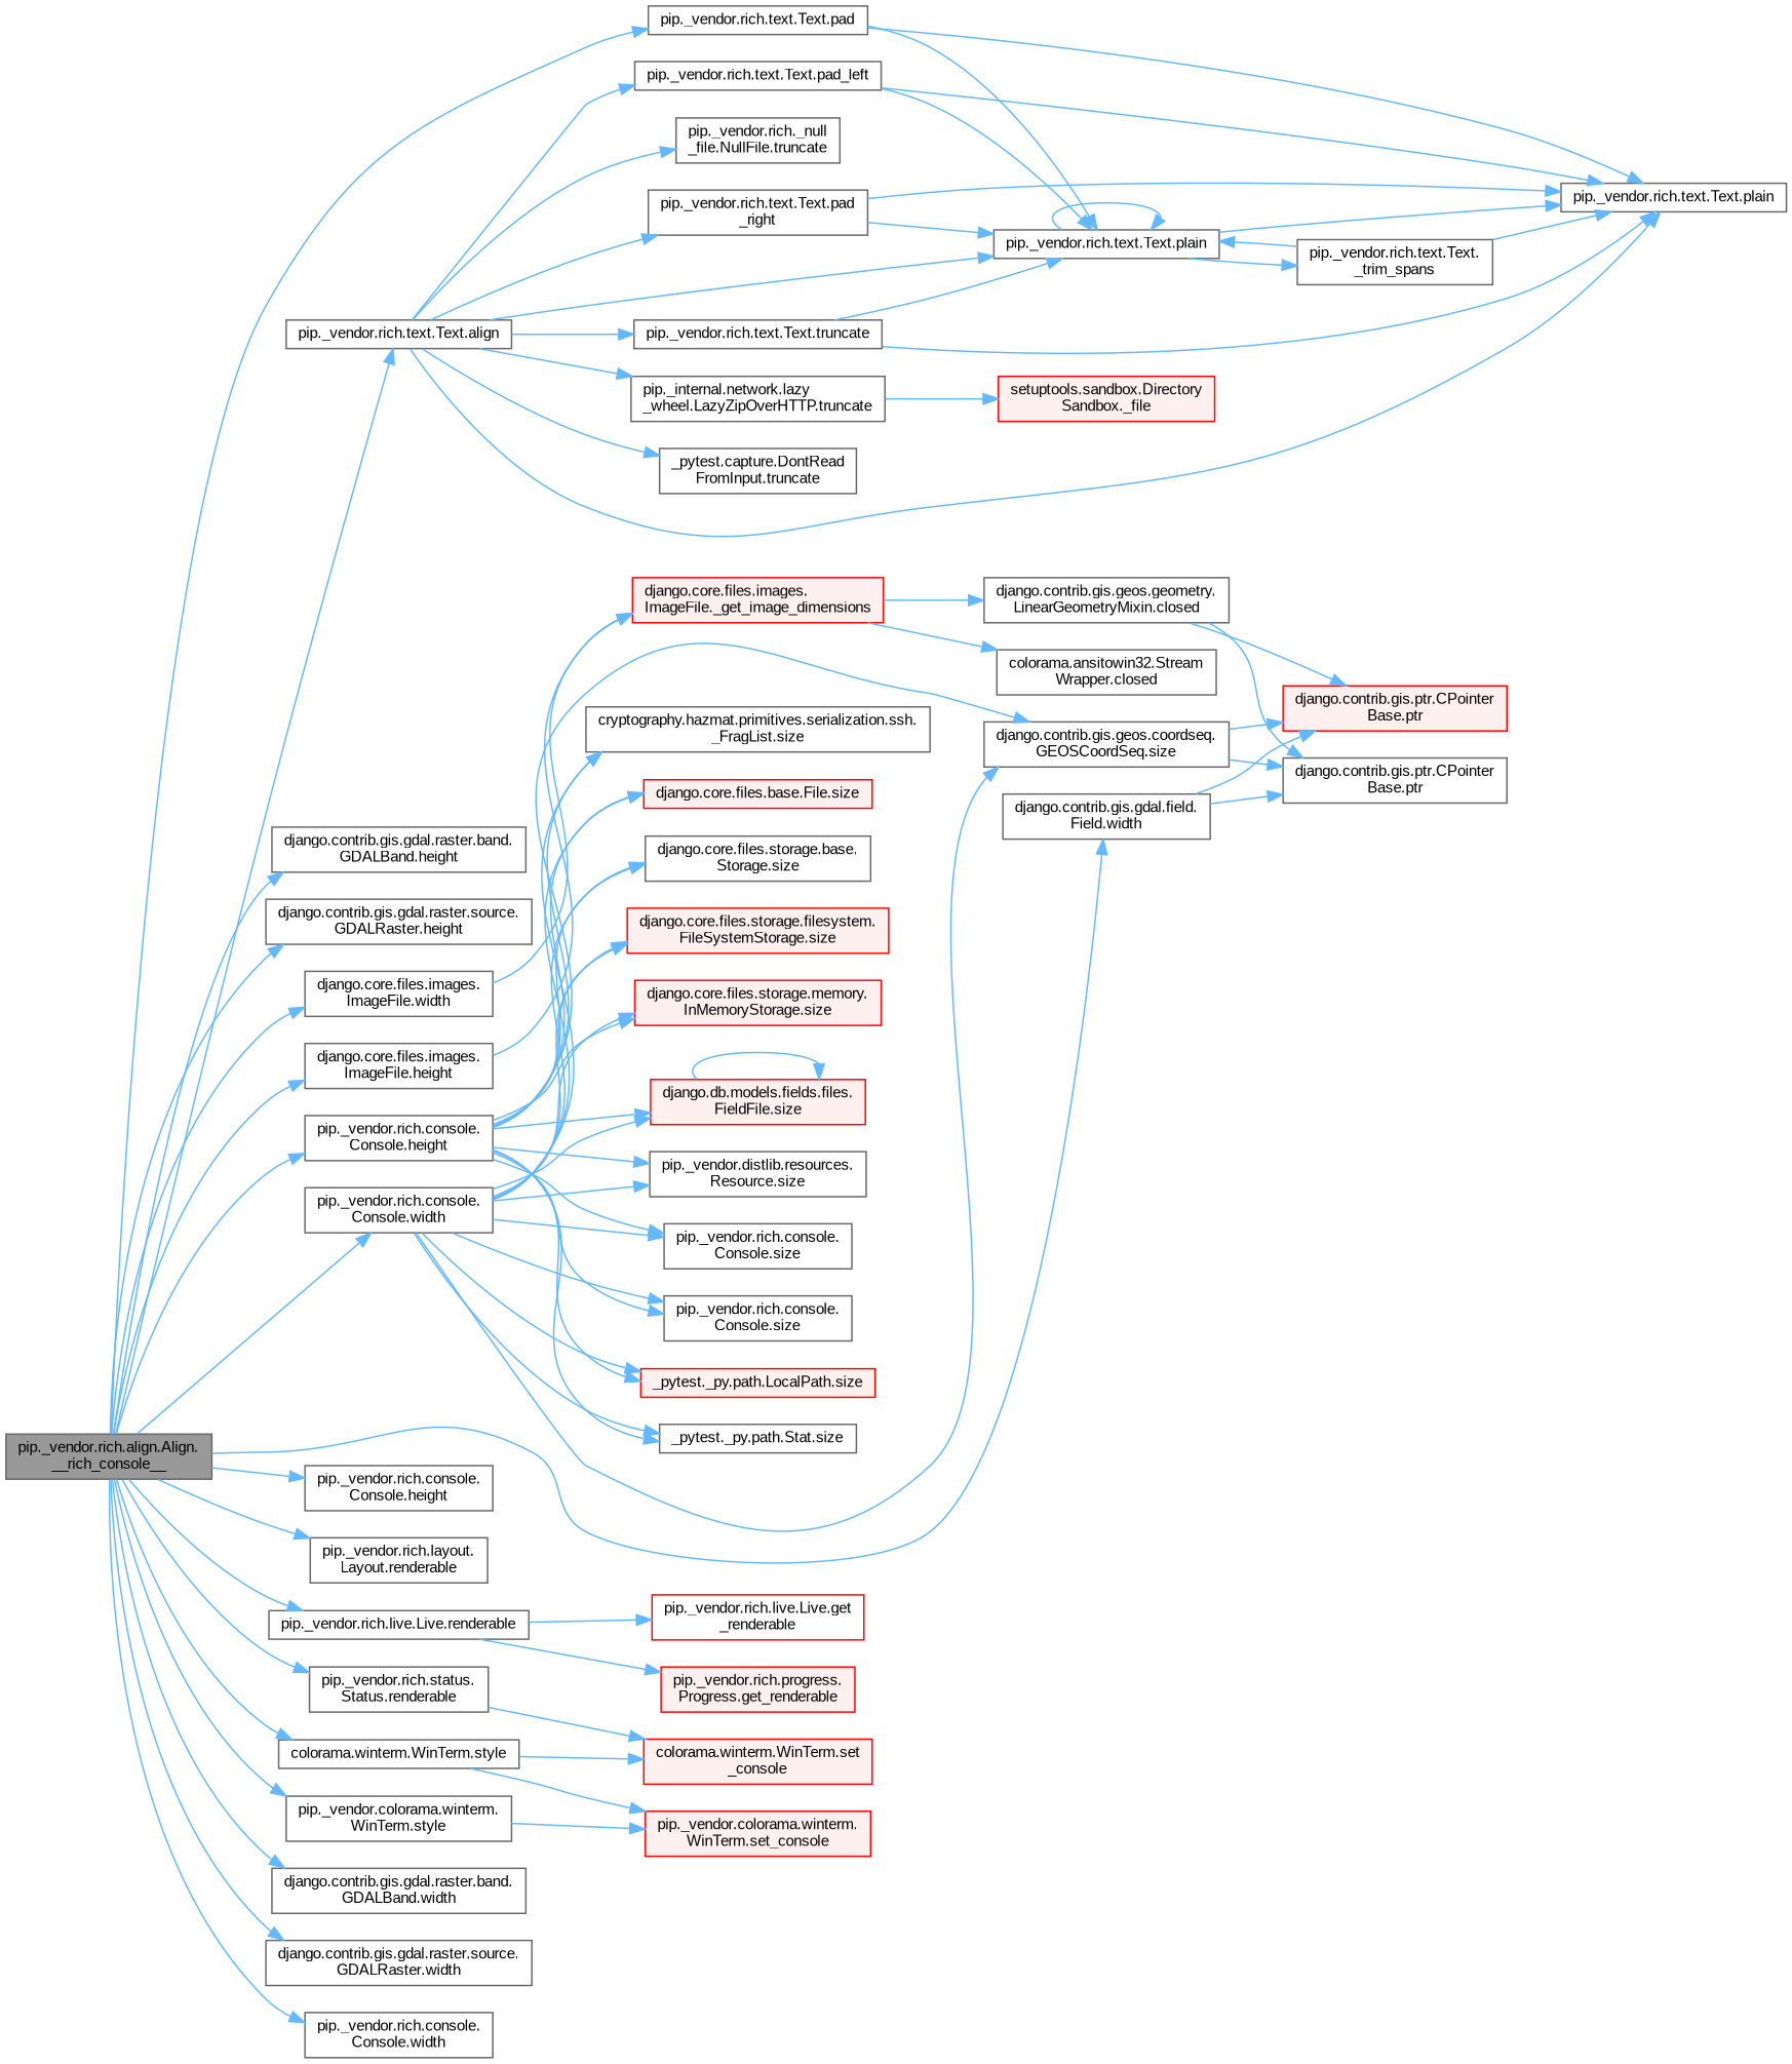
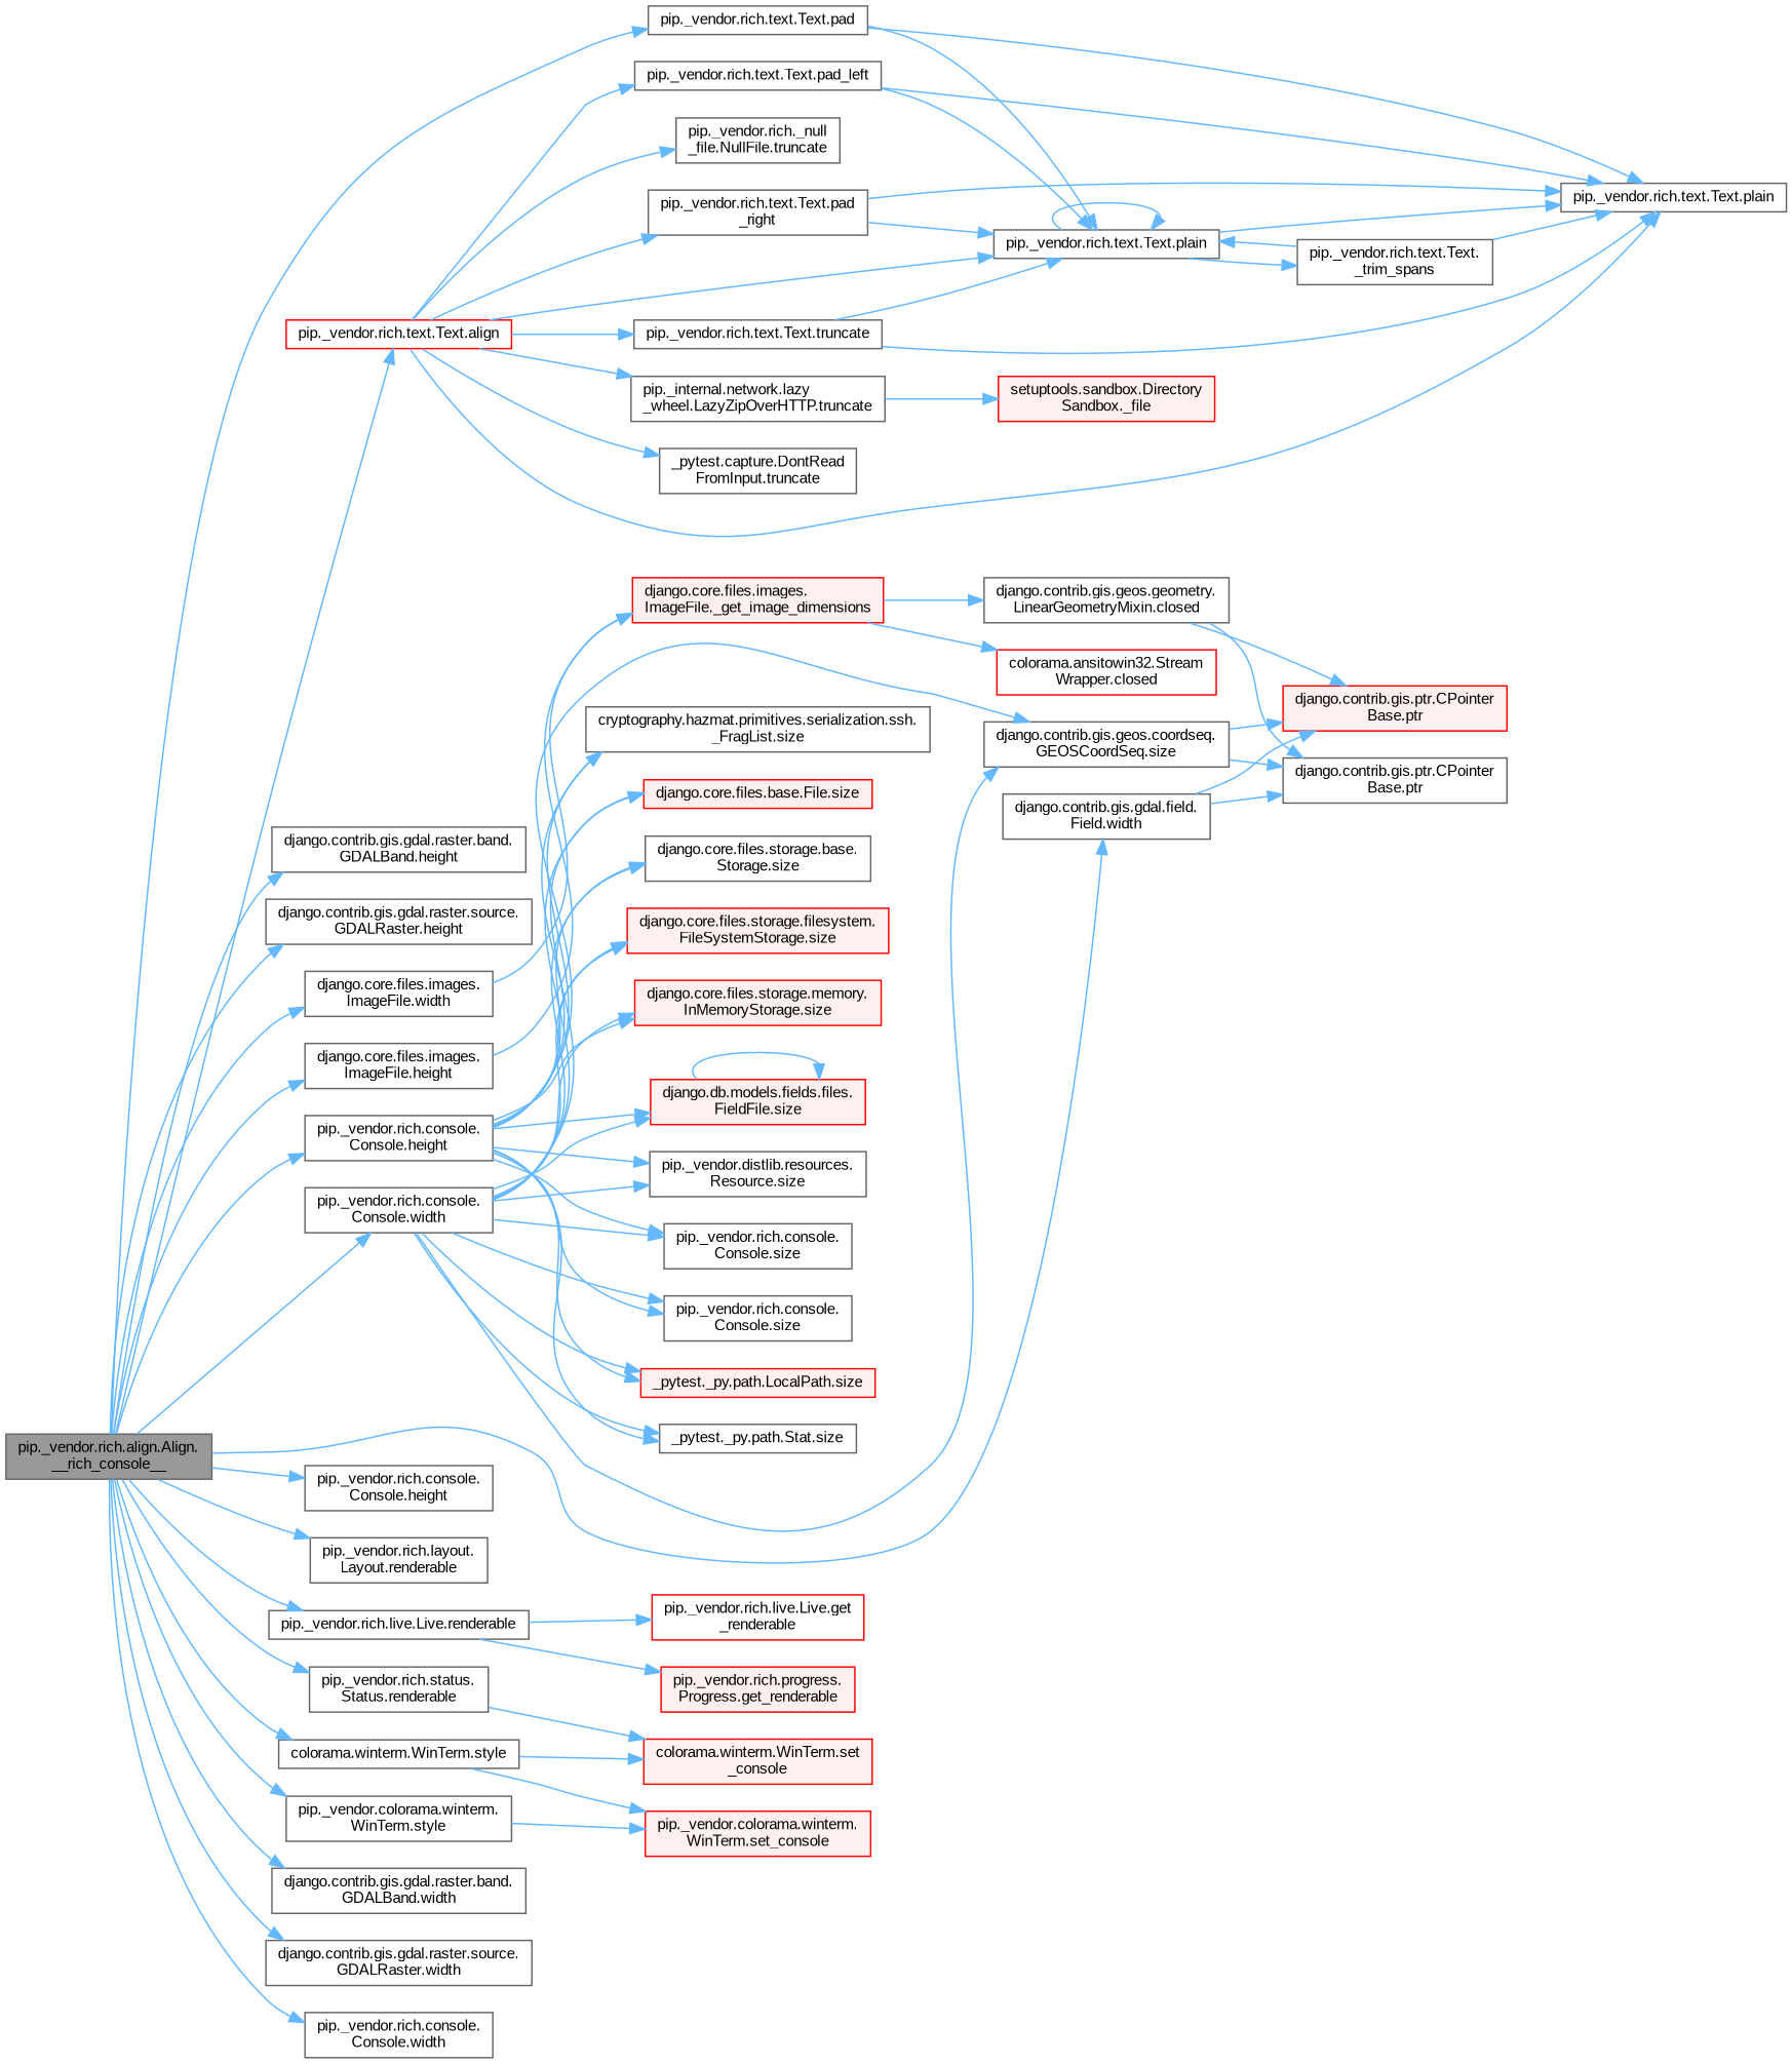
  digraph {
    fontname="Liberation Sans"
    rankdir=LR
    node [color=grey40 fillcolor=white fontname="Liberation Sans" fontsize=10 shape=box style=filled]
    edge [color=steelblue1 fontname="Liberation Sans" fontsize=10 labelfontname=Helvetica labelfontsize=10 style=solid]
    n1 [color=gray40 fillcolor=grey60 fontcolor=black height=0.2 label="pip._vendor.rich.align.Align.\l__rich_console__" width=0.4]
-   n2 [height=0.2 label="pip._vendor.rich.text.Text.align" width=0.4]
+   n2 [color=red height=0.2 label="pip._vendor.rich.text.Text.align" width=0.4]
    n3 [height=0.2 label="django.contrib.gis.gdal.raster.band.\lGDALBand.height" width=0.4]
    n4 [height=0.2 label="django.contrib.gis.gdal.raster.source.\lGDALRaster.height" width=0.4]
    n5 [height=0.2 label="django.core.files.images.\lImageFile.height" width=0.4]
    n6 [height=0.2 label="pip._vendor.rich.console.\lConsole.height" width=0.4]
    n7 [height=0.2 label="pip._vendor.rich.console.\lConsole.height" width=0.4]
    n8 [height=0.2 label="pip._vendor.rich.text.Text.pad" width=0.4]
    n9 [height=0.2 label="pip._vendor.rich.layout.\lLayout.renderable" width=0.4]
    n10 [height=0.2 label="pip._vendor.rich.live.Live.renderable" width=0.4]
    n11 [height=0.2 label="pip._vendor.rich.status.\lStatus.renderable" width=0.4]
    n12 [height=0.2 label="colorama.winterm.WinTerm.style" width=0.4]
    n13 [height=0.2 label="pip._vendor.colorama.winterm.\lWinTerm.style" width=0.4]
    n14 [height=0.2 label="django.contrib.gis.gdal.field.\lField.width" width=0.4]
    n15 [height=0.2 label="django.contrib.gis.gdal.raster.band.\lGDALBand.width" width=0.4]
    n16 [height=0.2 label="django.contrib.gis.gdal.raster.source.\lGDALRaster.width" width=0.4]
    n17 [height=0.2 label="django.core.files.images.\lImageFile.width" width=0.4]
    n18 [height=0.2 label="pip._vendor.rich.console.\lConsole.width" width=0.4]
    n19 [height=0.2 label="pip._vendor.rich.console.\lConsole.width" width=0.4]
    n20 [height=0.2 label="pip._vendor.rich.text.Text.pad_left" width=0.4]
    n21 [height=0.2 label="pip._vendor.rich.text.Text.plain" width=0.4]
    n22 [height=0.2 label="pip._vendor.rich.text.Text.plain" width=0.4]
    n23 [height=0.2 label="pip._vendor.rich.text.Text.pad\l_right" width=0.4]
    n24 [height=0.2 label="_pytest.capture.DontRead\lFromInput.truncate" width=0.4]
    n25 [height=0.2 label="pip._internal.network.lazy\l_wheel.LazyZipOverHTTP.truncate" width=0.4]
    n26 [height=0.2 label="pip._vendor.rich._null\l_file.NullFile.truncate" width=0.4]
    n27 [height=0.2 label="pip._vendor.rich.text.Text.truncate" width=0.4]
    n28 [color=red fillcolor="#FFF0F0" height=0.2 label="django.core.files.images.\lImageFile._get_image_dimensions" width=0.4]
    n29 [color=red fillcolor="#FFF0F0" height=0.2 label="_pytest._py.path.LocalPath.size" width=0.4]
    n30 [height=0.2 label="_pytest._py.path.Stat.size" width=0.4]
    n31 [height=0.2 label="cryptography.hazmat.primitives.serialization.ssh.\l_FragList.size" width=0.4]
    n32 [height=0.2 label="django.contrib.gis.geos.coordseq.\lGEOSCoordSeq.size" width=0.4]
    n33 [color=red fillcolor="#FFF0F0" height=0.2 label="django.core.files.base.File.size" width=0.4]
    n34 [height=0.2 label="django.core.files.storage.base.\lStorage.size" width=0.4]
    n35 [color=red fillcolor="#FFF0F0" height=0.2 label="django.core.files.storage.filesystem.\lFileSystemStorage.size" width=0.4]
    n36 [color=red fillcolor="#FFF0F0" height=0.2 label="django.core.files.storage.memory.\lInMemoryStorage.size" width=0.4]
    n37 [color=red fillcolor="#FFF0F0" height=0.2 label="django.db.models.fields.files.\lFieldFile.size" width=0.4]
    n38 [height=0.2 label="pip._vendor.distlib.resources.\lResource.size" width=0.4]
    n39 [height=0.2 label="pip._vendor.rich.console.\lConsole.size" width=0.4]
    n40 [height=0.2 label="pip._vendor.rich.console.\lConsole.size" width=0.4]
    n41 [color=red height=0.2 label="pip._vendor.rich.live.Live.get\l_renderable" width=0.4]
    n42 [color=red fillcolor="#FFF0F0" height=0.2 label="pip._vendor.rich.progress.\lProgress.get_renderable" width=0.4]
    n43 [color=red fillcolor="#FFF0F0" height=0.2 label="colorama.winterm.WinTerm.set\l_console" width=0.4]
    n44 [color=red fillcolor="#FFF0F0" height=0.2 label="pip._vendor.colorama.winterm.\lWinTerm.set_console" width=0.4]
    n45 [color=red fillcolor="#FFF0F0" height=0.2 label="django.contrib.gis.ptr.CPointer\lBase.ptr" width=0.4]
    n46 [height=0.2 label="django.contrib.gis.ptr.CPointer\lBase.ptr" width=0.4]
    n47 [height=0.2 label="pip._vendor.rich.text.Text.\l_trim_spans" width=0.4]
    n48 [color=red fillcolor="#FFF0F0" height=0.2 label="setuptools.sandbox.Directory\lSandbox._file" width=0.4]
-   n49 [height=0.2 label="colorama.ansitowin32.Stream\lWrapper.closed" width=0.4]
+   n49 [color=red height=0.2 label="colorama.ansitowin32.Stream\lWrapper.closed" width=0.4]
    n50 [height=0.2 label="django.contrib.gis.geos.geometry.\lLinearGeometryMixin.closed" width=0.4]
    n1 -> n2
    n1 -> n3
    n1 -> n4
    n1 -> n5
    n1 -> n6
    n1 -> n7
    n1 -> n8
    n1 -> n9
    n1 -> n10
    n1 -> n11
    n1 -> n12
    n1 -> n13
    n1 -> n14
    n1 -> n15
    n1 -> n16
    n1 -> n17
    n1 -> n18
    n1 -> n19
    n2 -> n20
    n2 -> n21
    n2 -> n22
    n2 -> n23
    n2 -> n24
    n2 -> n25
    n2 -> n26
    n2 -> n27
    n5 -> n28
    n6 -> n29
    n6 -> n30
    n6 -> n31
    n6 -> n32
    n6 -> n33
    n6 -> n34
    n6 -> n35
    n6 -> n36
    n6 -> n37
    n6 -> n38
    n6 -> n39
    n6 -> n40
    n8 -> n21
    n8 -> n22
    n10 -> n41
    n10 -> n42
    n11 -> n43
    n12 -> n43
    n12 -> n44
    n13 -> n44
    n14 -> n45
    n14 -> n46
    n17 -> n28
    n18 -> n29
    n18 -> n30
    n18 -> n31
    n18 -> n32
    n18 -> n33
    n18 -> n34
    n18 -> n35
    n18 -> n36
    n18 -> n37
    n18 -> n38
    n18 -> n39
    n18 -> n40
    n20 -> n21
    n20 -> n22
    n22 -> n21
    n22 -> n22
    n22 -> n47
    n23 -> n21
    n23 -> n22
    n25 -> n48
    n27 -> n21
    n27 -> n22
    n28 -> n49
    n28 -> n50
    n32 -> n45
    n32 -> n46
    n37 -> n37
    n47 -> n21
    n47 -> n22
    n50 -> n45
    n50 -> n46
  }
